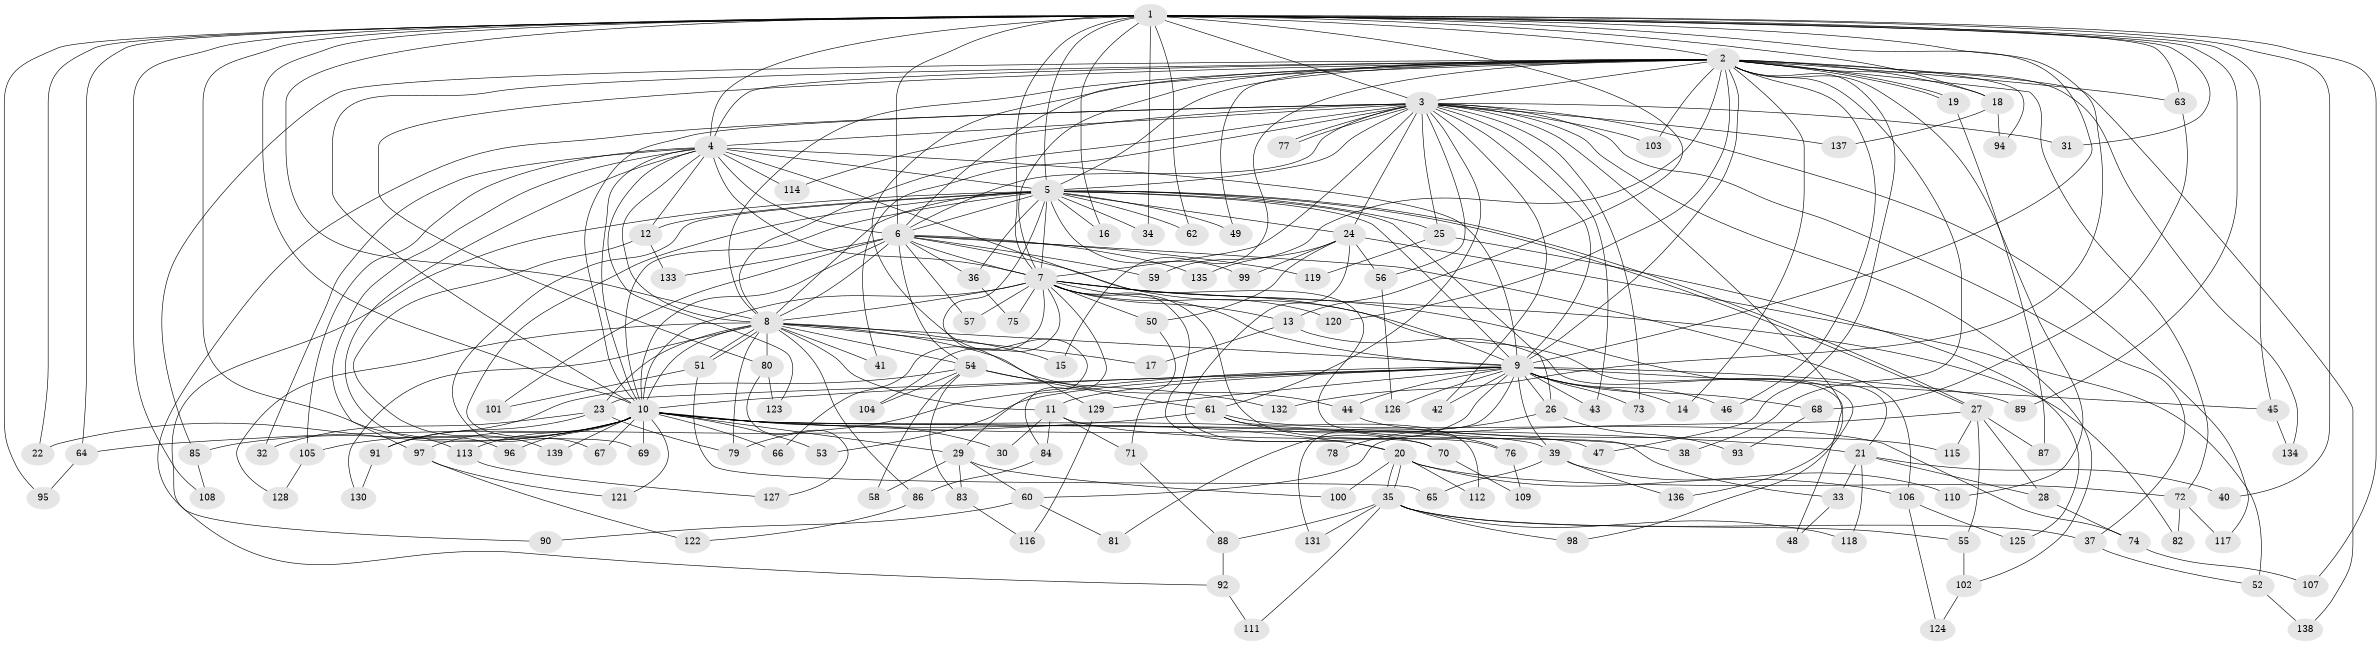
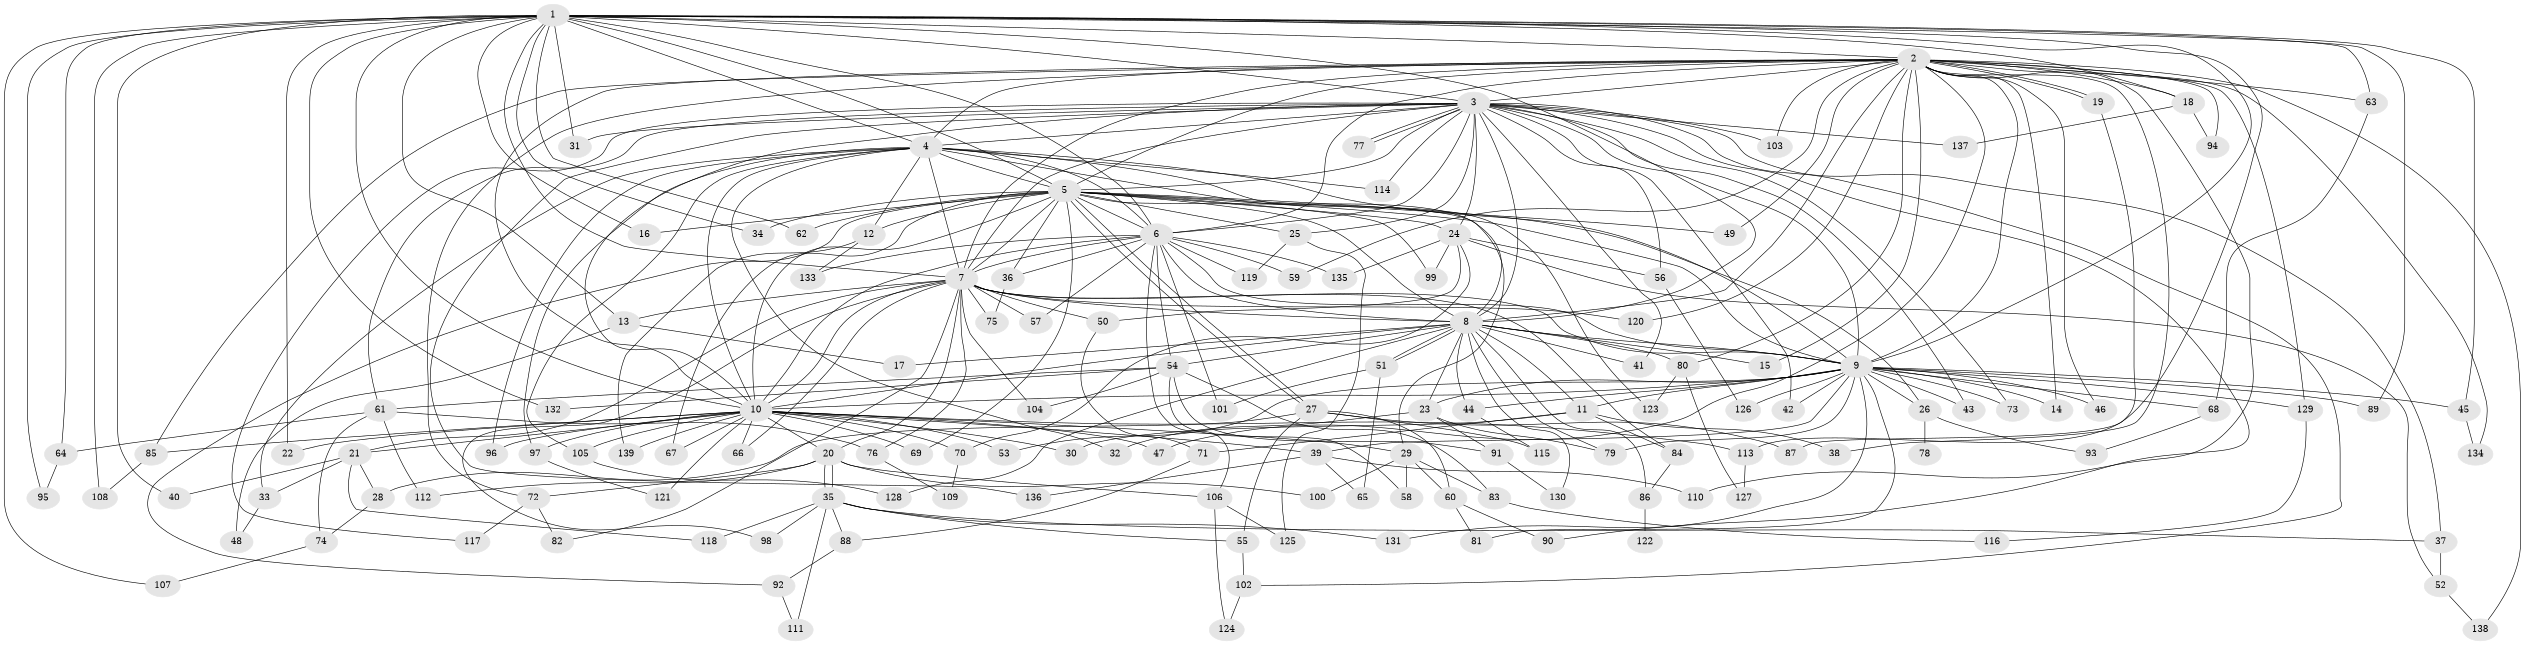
  graph {
    node [color=gray90 style=filled]
    1
    2
    3
    4
    5
    6
    7
    8
    9
    10
    13
    16
    18
    22
    31
    34
    40
    45
    62
    63
    64
    89
    95
    107
    108
    113
    132
    14
    15
    19
    38
    46
    47
    49
    59
    72
    80
    85
    94
    103
    110
    120
    129
    134
    138
    24
    25
    37
    41
    42
    43
    56
    61
    73
    77
    90
    102
    114
    117
    136
    137
    12
    32
    33
    96
    97
    105
    123
    26
    27
    29
    36
    67
    69
    92
    99
    54
    57
    101
    106
    119
    133
    135
    20
    21
    50
    66
    75
    76
    82
    84
    98
    104
    11
    17
    23
    44
    51
    86
    128
    130
    79
    39
    53
    68
    81
    126
    131
    30
    70
    121
    139
    48
    127
    87
    116
    52
    125
    112
    74
    124
    122
    78
    93
    28
    55
    60
    115
    100
    58
    83
    111
    91
    35
    118
    71
    109
    65
    88
    1 -- 2
    1 -- 3
    1 -- 4
    1 -- 5
    1 -- 6
    1 -- 7
    1 -- 8
    1 -- 9
    1 -- 10
    1 -- 13
    1 -- 16
    1 -- 18
    1 -- 22
    1 -- 31
    1 -- 34
    1 -- 40
    1 -- 45
    1 -- 62
    1 -- 63
    1 -- 64
    1 -- 89
    1 -- 95
    1 -- 107
    1 -- 108
    1 -- 113
    1 -- 132
    2 -- 3
    2 -- 4
    2 -- 5
    2 -- 6
    2 -- 7
    2 -- 8
    2 -- 9
    2 -- 10
    2 -- 18
    2 -- 63
    2 -- 14
    2 -- 15
    2 -- 19
    2 -- 19
    2 -- 38
    2 -- 46
    2 -- 47
    2 -- 49
    2 -- 59
    2 -- 72
    2 -- 80
    2 -- 85
    2 -- 94
    2 -- 103
    2 -- 110
    2 -- 120
    2 -- 129
    2 -- 134
    2 -- 138
    3 -- 4
    3 -- 5
    3 -- 6
    3 -- 7
    3 -- 8
    3 -- 9
    3 -- 10
    3 -- 31
    3 -- 103
    3 -- 24
    3 -- 25
    3 -- 37
    3 -- 41
    3 -- 42
    3 -- 43
    3 -- 56
    3 -- 61
    3 -- 73
    3 -- 77
    3 -- 77
    3 -- 90
    3 -- 102
    3 -- 114
    3 -- 117
    3 -- 136
    3 -- 137
    4 -- 5
    4 -- 6
    4 -- 7
    4 -- 8
    4 -- 9
    4 -- 10
    4 -- 114
    4 -- 12
    4 -- 32
    4 -- 33
    4 -- 96
    4 -- 97
    4 -- 105
    4 -- 123
    5 -- 6
    5 -- 7
    5 -- 8
    5 -- 9
    5 -- 10
    5 -- 16
    5 -- 34
    5 -- 62
    5 -- 49
    5 -- 24
    5 -- 25
    5 -- 12
    5 -- 26
    5 -- 27
    5 -- 27
    5 -- 29
    5 -- 36
    5 -- 67
    5 -- 69
    5 -- 92
    5 -- 99
    6 -- 7
    6 -- 8
    6 -- 9
    6 -- 10
    6 -- 59
    6 -- 36
    6 -- 54
    6 -- 57
    6 -- 101
    6 -- 106
    6 -- 119
    6 -- 133
    6 -- 135
    7 -- 8
    7 -- 9
    7 -- 10
    7 -- 13
    7 -- 120
    7 -- 57
    7 -- 20
    7 -- 21
    7 -- 50
    7 -- 66
    7 -- 75
    7 -- 76
    7 -- 82
    7 -- 84
    7 -- 98
    7 -- 104
    8 -- 9
    8 -- 10
    8 -- 15
    8 -- 80
    8 -- 41
    8 -- 54
    8 -- 11
    8 -- 17
    8 -- 23
    8 -- 44
    8 -- 51
    8 -- 51
    8 -- 86
    8 -- 128
    8 -- 130
    8 -- 79
    9 -- 10
    9 -- 45
    9 -- 89
    9 -- 14
    9 -- 46
    9 -- 129
    9 -- 42
    9 -- 43
    9 -- 73
    9 -- 26
    9 -- 11
    9 -- 23
    9 -- 44
    9 -- 79
    9 -- 39
    9 -- 53
    9 -- 68
    9 -- 81
    9 -- 126
    9 -- 131
    10 -- 22
    10 -- 113
    10 -- 47
    10 -- 85
    10 -- 96
    10 -- 97
    10 -- 105
    10 -- 29
    10 -- 67
    10 -- 69
    10 -- 20
    10 -- 21
    10 -- 66
    10 -- 39
    10 -- 53
    10 -- 30
    10 -- 70
    10 -- 121
    10 -- 139
    13 -- 17
    13 -- 48
    18 -- 94
    18 -- 137
    45 -- 134
    63 -- 68
    64 -- 95
    113 -- 127
    19 -- 87
    72 -- 117
    72 -- 82
    80 -- 123
    80 -- 127
    85 -- 108
    129 -- 116
    24 -- 56
    24 -- 99
    24 -- 135
    24 -- 50
    24 -- 70
    24 -- 52
    25 -- 119
    25 -- 125
    37 -- 52
    56 -- 126
    61 -- 64
    61 -- 76
    61 -- 112
    61 -- 74
    102 -- 124
    12 -- 133
    12 -- 139
    33 -- 48
    97 -- 121
-   97 -- 122
    105 -- 128
    26 -- 78
    26 -- 93
    27 -- 87
    27 -- 28
    27 -- 55
    27 -- 60
    27 -- 115
    29 -- 60
    29 -- 100
    29 -- 58
    29 -- 83
    36 -- 75
    92 -- 111
    54 -- 132
    54 -- 61
    54 -- 104
    54 -- 58
    54 -- 83
    54 -- 91
    106 -- 125
    106 -- 124
    20 -- 72
    20 -- 106
    20 -- 112
    20 -- 100
    20 -- 35
    20 -- 35
    21 -- 40
    21 -- 33
    21 -- 28
    21 -- 118
    50 -- 71
    76 -- 109
    84 -- 86
    11 -- 38
    11 -- 84
    11 -- 30
    11 -- 71
    23 -- 32
    23 -- 79
    23 -- 91
    44 -- 115
    51 -- 101
    51 -- 65
    86 -- 122
    39 -- 110
    39 -- 136
    39 -- 65
    68 -- 93
    70 -- 109
    52 -- 138
    74 -- 107
    28 -- 74
    55 -- 102
    60 -- 90
    60 -- 81
    83 -- 116
    91 -- 130
    35 -- 37
    35 -- 98
    35 -- 131
    35 -- 55
    35 -- 111
    35 -- 118
    35 -- 88
    71 -- 88
    88 -- 92
  }
